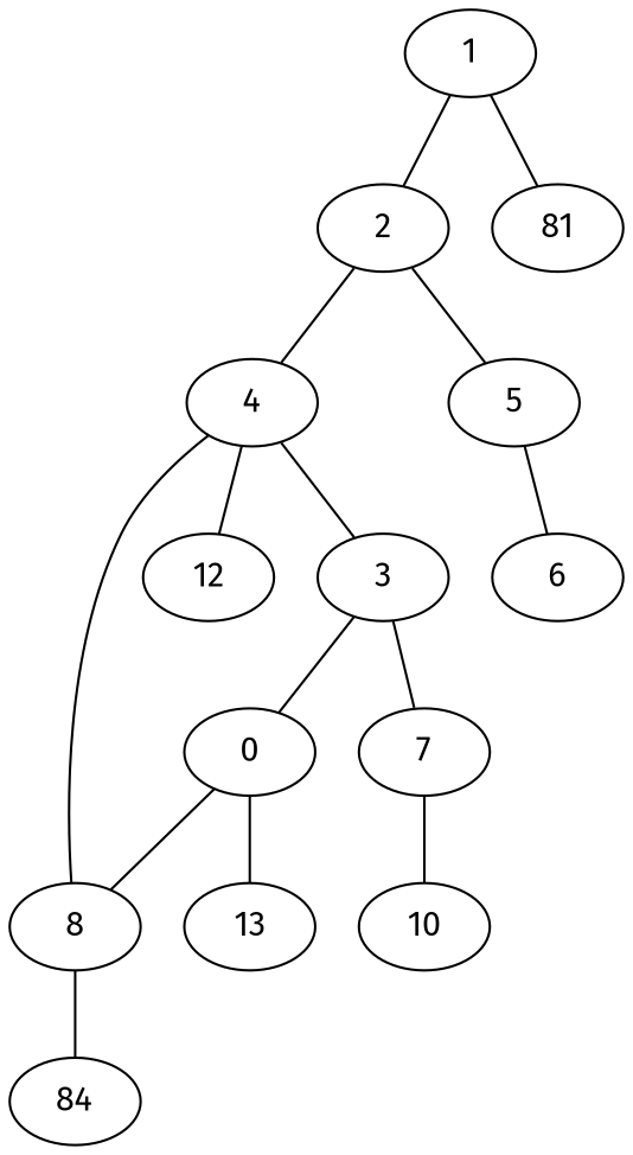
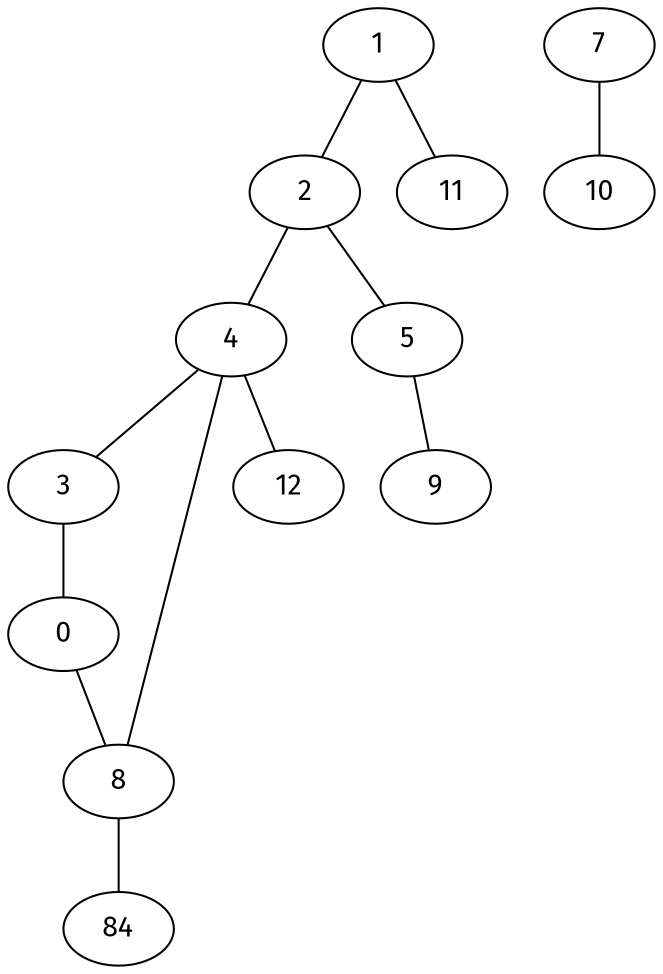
  graph {
    fontname="Fira Sans"
    node [chem=C fontname="Fira Sans"]
    edge [fontname="Fira Sans" valence=1]
    1
    2
-   11 [chem=H label=81]
+   11 [chem=H]
    4
    5
    n6 [label=0]
    3
    7
    8
    12 [chem=H]
-   9 [chem=N label=6]
-   13 [chem=H]
+   9 [chem=N]
    10 [chem=N]
    n14 [chem=H label=84]
    1 -- 2 [valence=2]
    1 -- 11
    2 -- 4
    2 -- 5
    4 -- 3
    4 -- 8 [valence=2]
    4 -- 12
    5 -- 9 [valence=3]
    n6 -- 8
-   n6 -- 13
    3 -- n6 [valence=2]
-   3 -- 7
    7 -- 10 [valence=3]
    8 -- n14
  }
